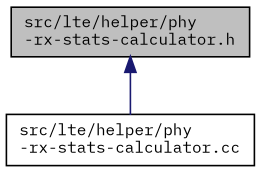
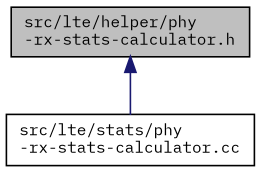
  digraph {
    fontname="IBM Plex Mono"
    node [color=black fontname="IBM Plex Mono" fontsize=10 shape=record style=filled]
    n1 [fillcolor=grey75 fontcolor=black height=0.2 label="src/lte/helper/phy\l-rx-stats-calculator.h" width=0.4]
-   n2 [fillcolor=white height=0.2 label="src/lte/helper/phy\l-rx-stats-calculator.cc" width=0.4]
+   n2 [fillcolor=white height=0.2 label="src/lte/stats/phy\l-rx-stats-calculator.cc" width=0.4]
    n1 -> n2 [color=midnightblue dir=back fontname="IBM Plex Mono" fontsize=10 labelfontname=Helvetica labelfontsize=10 style=solid]
  }
